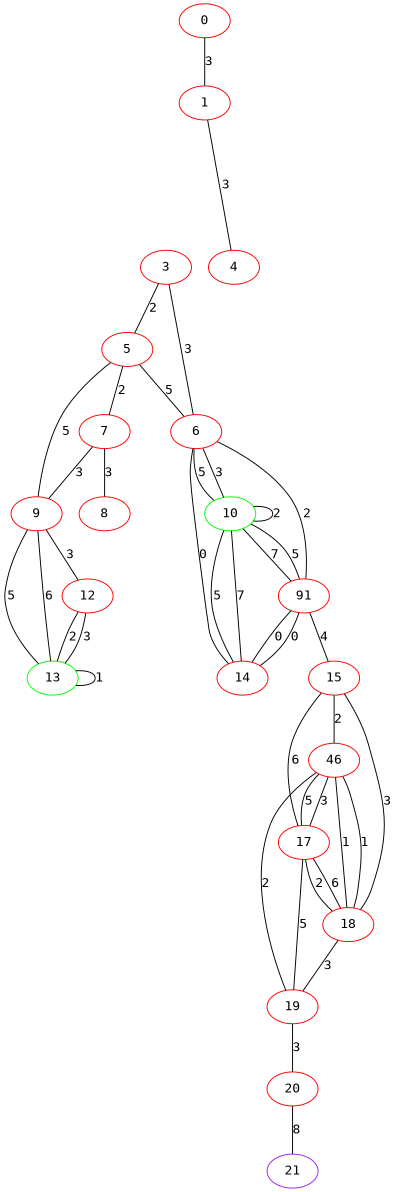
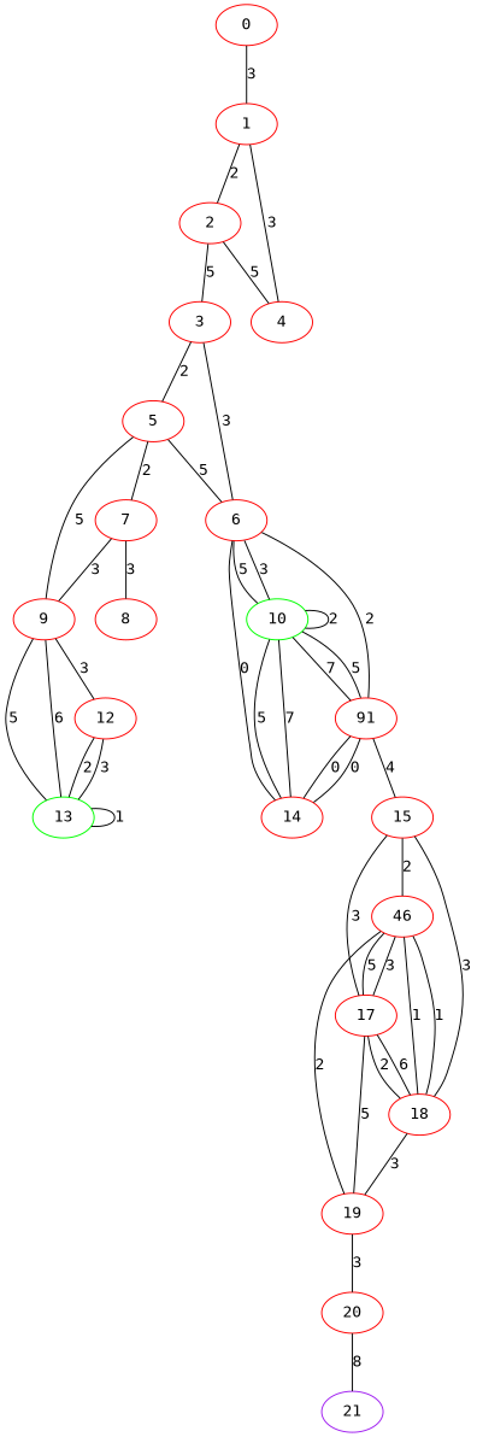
  graph {
    fontname="DejaVu Sans Mono"
    node [color=red fontname="DejaVu Sans Mono" weight=1]
    edge [fontname="DejaVu Sans Mono"]
    0
    1
+   2
    4
    3
    5
    6
    7
    9
    10 [color=green weight=2]
    n11 [label=91]
    14
    8
    12
    13 [color=green weight=2]
    15
    n17 [label=46]
    17
    18
    19
    20
    21 [color=purple weight=4]
    0 -- 1 [label=3]
+   1 -- 2 [label=2]
    1 -- 4 [label=3]
+   2 -- 4 [label=5]
+   2 -- 3 [label=5]
    3 -- 5 [label=2]
    3 -- 6 [label=3]
    5 -- 6 [label=5]
    5 -- 7 [label=2]
    5 -- 9 [label=5]
    6 -- 10 [label=3]
    6 -- 10 [label=5]
    6 -- n11 [label=2]
    6 -- 14 [label=0]
    7 -- 9 [label=3]
    7 -- 8 [label=3]
    9 -- 12 [label=3]
    9 -- 13 [label=5]
    9 -- 13 [label=6]
    10 -- 10 [label=2]
    10 -- n11 [label=5]
    10 -- n11 [label=7]
    10 -- 14 [label=5]
    10 -- 14 [label=7]
    n11 -- 14 [label=0]
    n11 -- 14 [label=0]
    n11 -- 15 [label=4]
    12 -- 13 [label=2]
    12 -- 13 [label=3]
    13 -- 13 [label=1]
    15 -- n17 [label=2]
-   15 -- 17 [label=6]
+   15 -- 17 [label=3]
    15 -- 18 [label=3]
    n17 -- 17 [label=5]
    n17 -- 17 [label=3]
    n17 -- 18 [label=1]
    n17 -- 18 [label=1]
    n17 -- 19 [label=2]
    17 -- 18 [label=6]
    17 -- 18 [label=2]
    17 -- 19 [label=5]
    18 -- 19 [label=3]
    19 -- 20 [label=3]
    20 -- 21 [label=8]
  }
